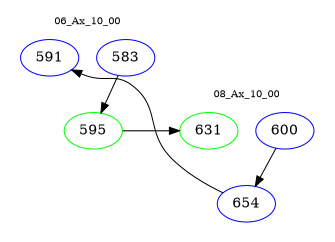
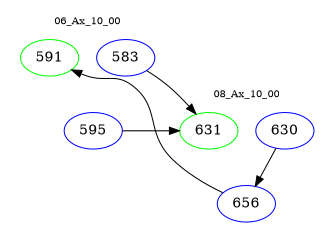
  digraph {
    node [color=blue]
    edge [color=black]
-   n1 [label=600]
+   n1 [label=630]
    n2 [color=green label=631]
-   n3 [label=654]
+   n3 [label=656]
    n4 [label=583]
-   n5 [color=green label=595]
-   n6 [label=591]
+   n5 [label=595]
+   n6 [color=green label=591]
    subgraph cluster_1 {
      color=white
      fontsize=10
      label="08_Ax_10_00"
      n1
      n2
      n3
    }
    subgraph cluster_2 {
      color=white
      fontsize=10
      label="06_Ax_10_00"
      n4
      n5
      n6
    }
    n1 -> n3
    n3 -> n6
-   n4 -> n5
+   n4 -> n2
    n5 -> n2
  }
